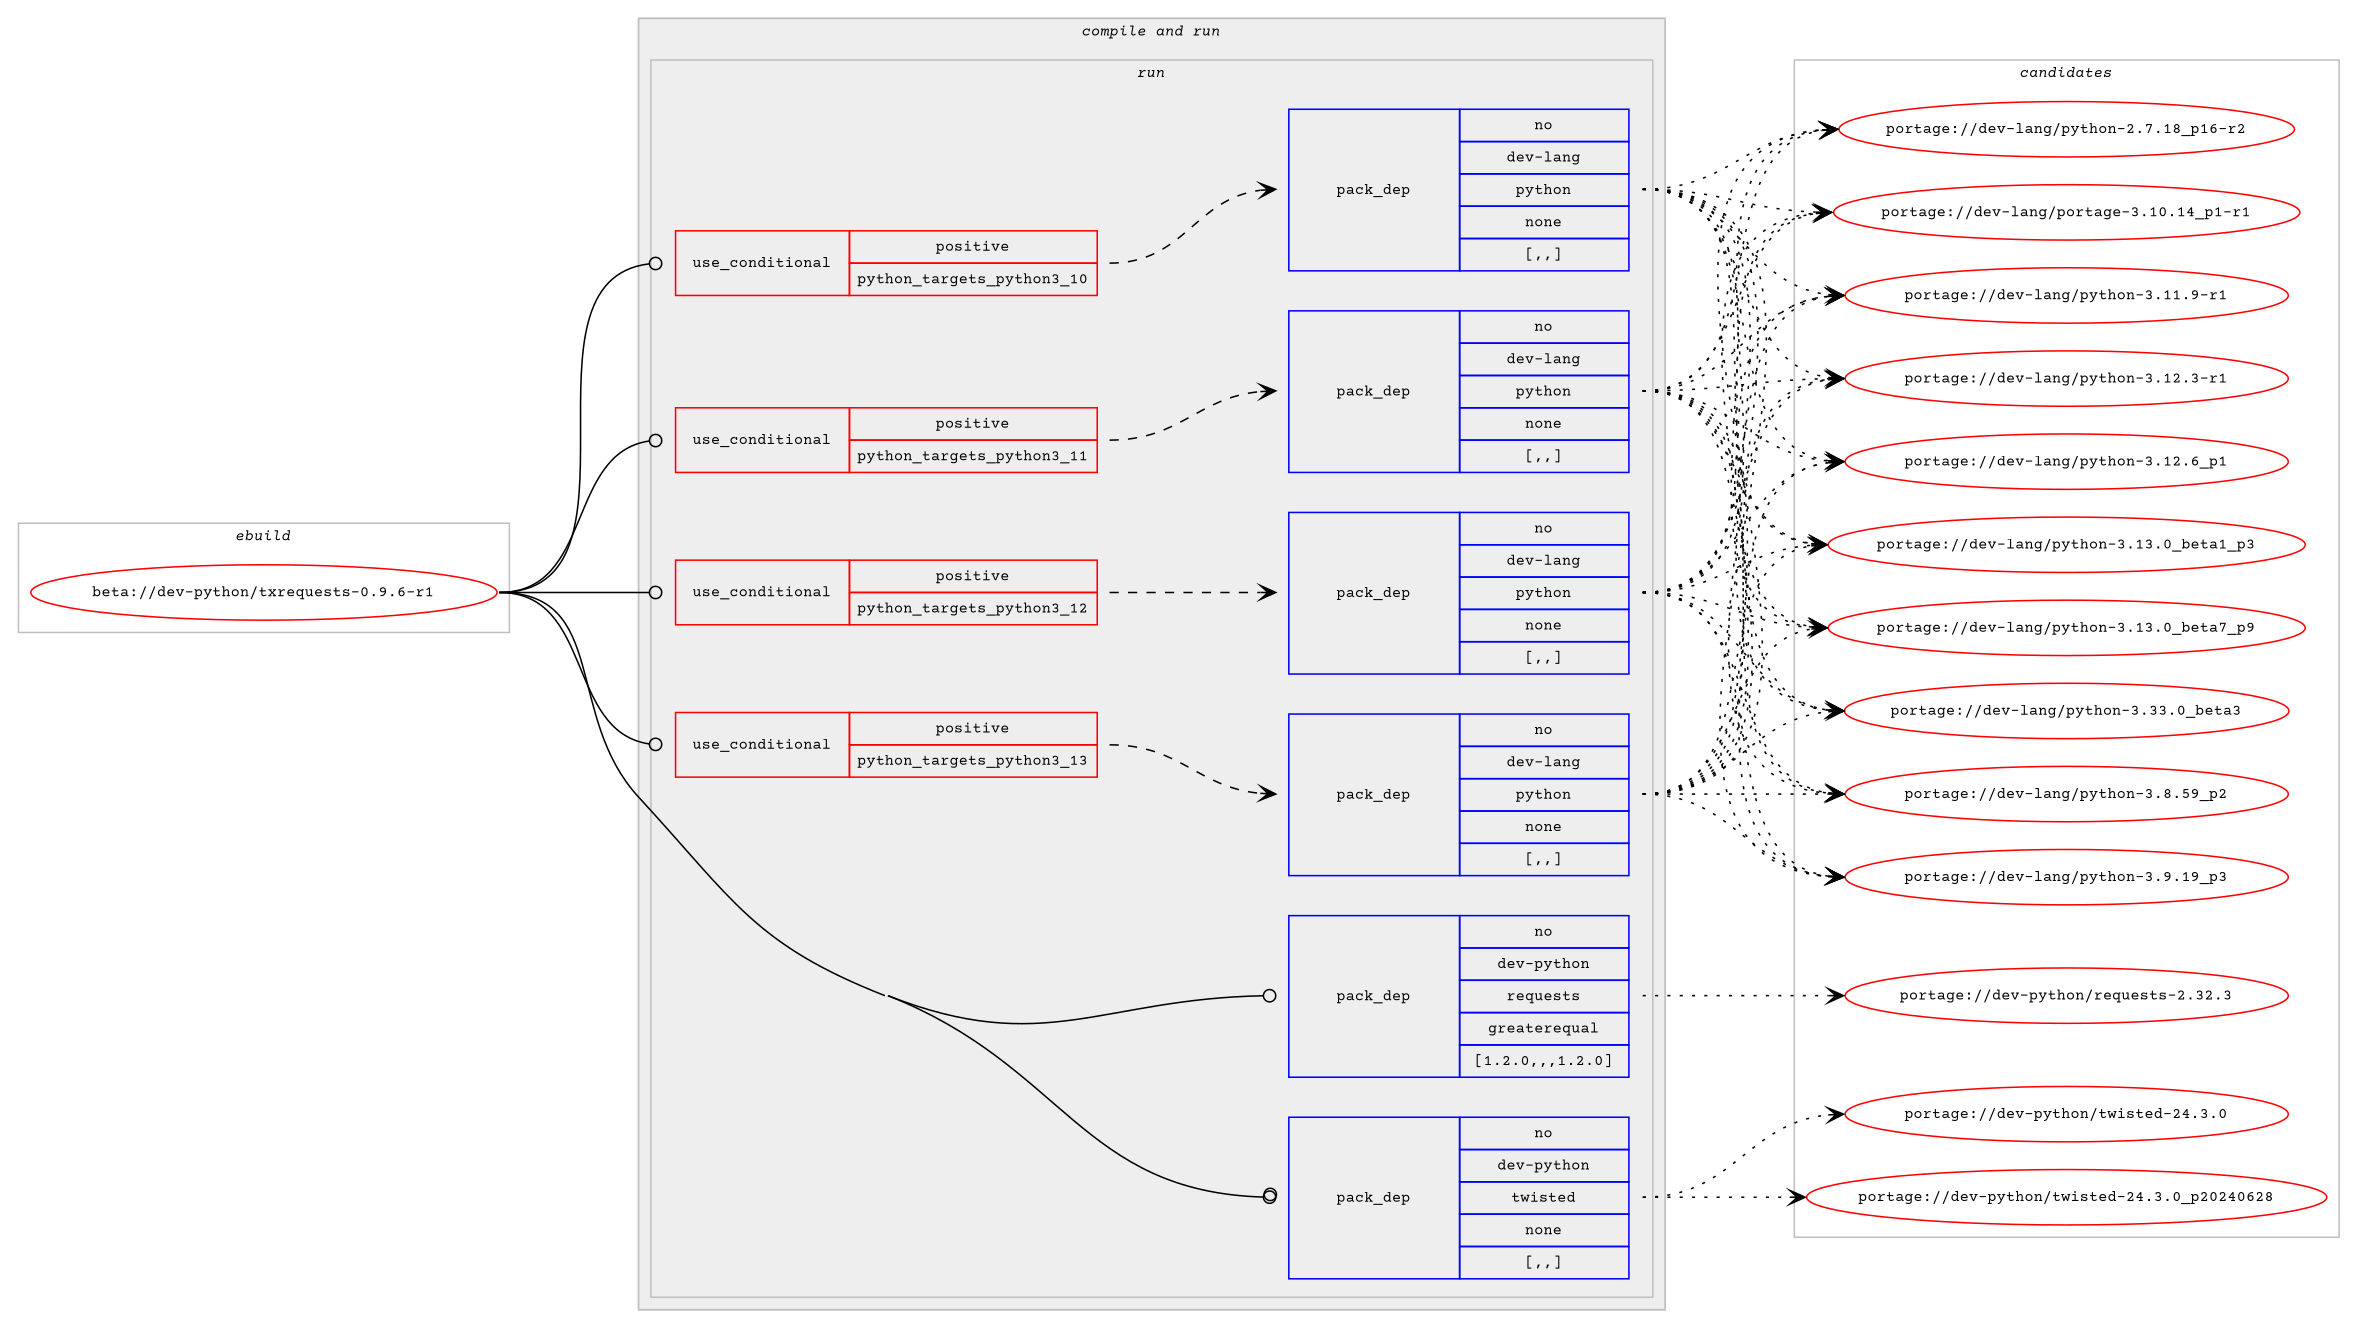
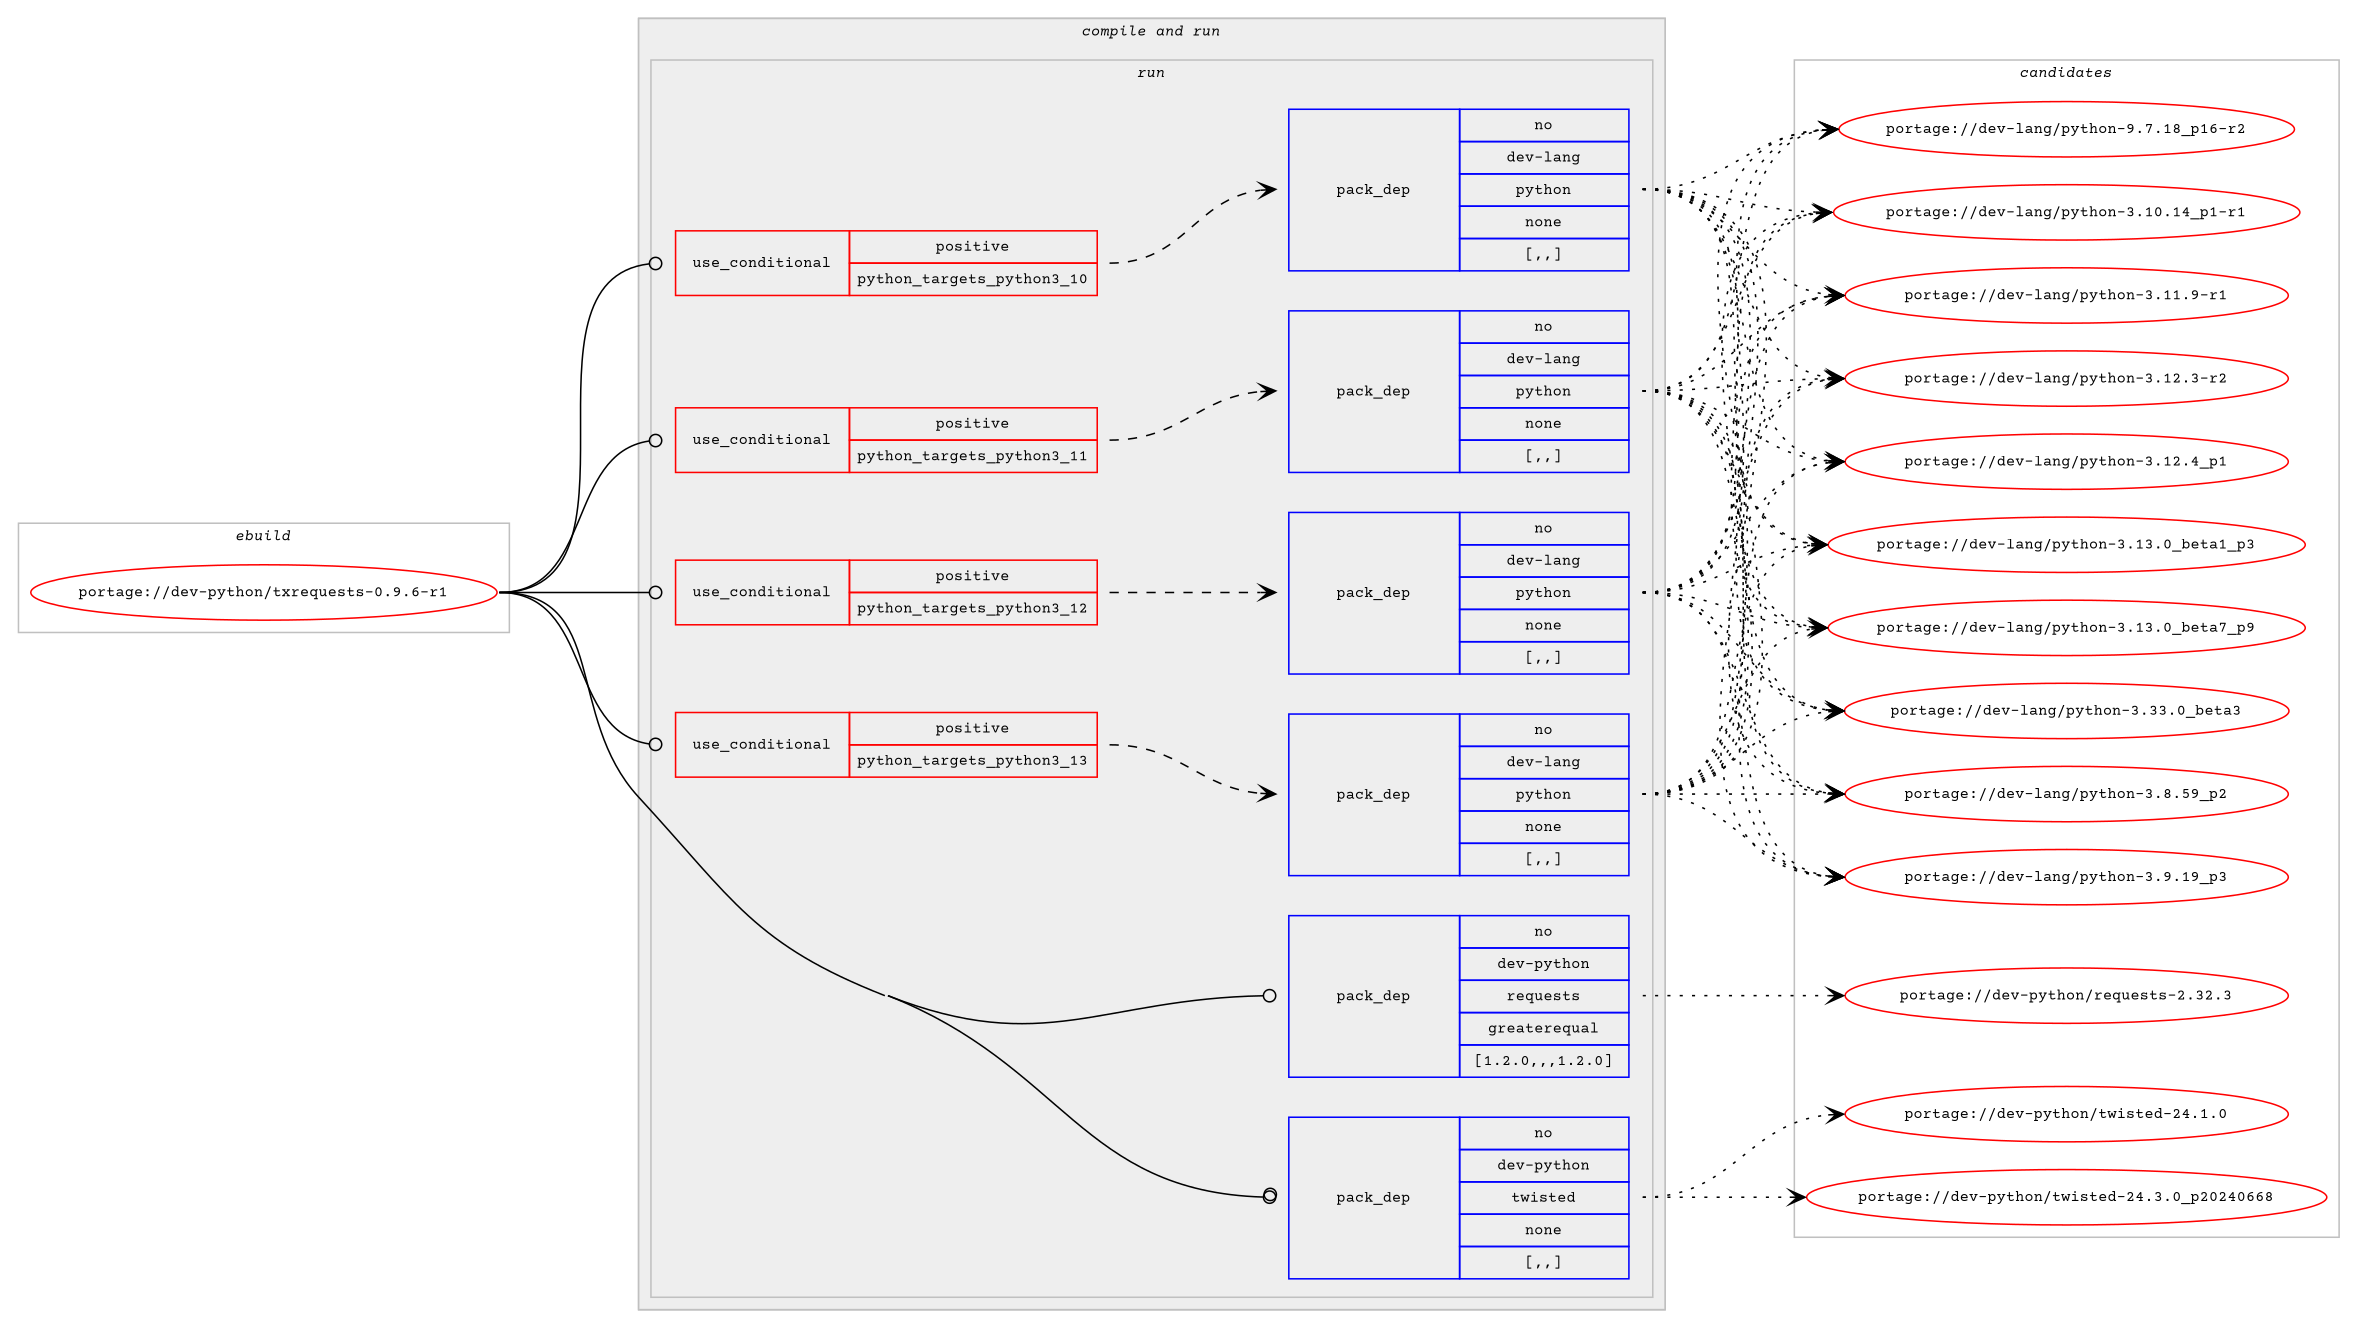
  digraph {
    compound=true
    concentrate=true
    fontname="Courier Prime"
    fontsize=10
    newrank=true
    rankdir=LR
    ranksep=1.5
    node [color=red fontname="Courier Prime" fontsize=10]
    edge [arrowhead=vee fontname="Courier Prime" headport=w style=dotted tailport=e weight=100]
-   n1 [label="beta://dev-python/txrequests-0.9.6-r1" width=4]
+   n1 [label="portage://dev-python/txrequests-0.9.6-r1" width=4]
    n2 [color=blue label=<<TABLE BORDER="0" CELLBORDER="1" CELLSPACING="0" CELLPADDING="4" WIDTH="220"><TR><TD ROWSPAN="6" CELLPADDING="30">pack_dep</TD></TR><TR><TD WIDTH="110">no</TD></TR><TR><TD>dev-lang</TD></TR><TR><TD>python</TD></TR><TR><TD>none</TD></TR><TR><TD>[,,]</TD></TR></TABLE>> shape=none]
    n3 [label=<<TABLE BORDER="0" CELLBORDER="1" CELLSPACING="0" CELLPADDING="4"><TR><TD ROWSPAN="3" CELLPADDING="10">use_conditional</TD></TR><TR><TD>positive</TD></TR><TR><TD>python_targets_python3_10</TD></TR></TABLE>> shape=none]
    n4 [color=blue label=<<TABLE BORDER="0" CELLBORDER="1" CELLSPACING="0" CELLPADDING="4" WIDTH="220"><TR><TD ROWSPAN="6" CELLPADDING="30">pack_dep</TD></TR><TR><TD WIDTH="110">no</TD></TR><TR><TD>dev-lang</TD></TR><TR><TD>python</TD></TR><TR><TD>none</TD></TR><TR><TD>[,,]</TD></TR></TABLE>> shape=none]
    n5 [label=<<TABLE BORDER="0" CELLBORDER="1" CELLSPACING="0" CELLPADDING="4"><TR><TD ROWSPAN="3" CELLPADDING="10">use_conditional</TD></TR><TR><TD>positive</TD></TR><TR><TD>python_targets_python3_11</TD></TR></TABLE>> shape=none]
    n6 [color=blue label=<<TABLE BORDER="0" CELLBORDER="1" CELLSPACING="0" CELLPADDING="4" WIDTH="220"><TR><TD ROWSPAN="6" CELLPADDING="30">pack_dep</TD></TR><TR><TD WIDTH="110">no</TD></TR><TR><TD>dev-lang</TD></TR><TR><TD>python</TD></TR><TR><TD>none</TD></TR><TR><TD>[,,]</TD></TR></TABLE>> shape=none]
    n7 [label=<<TABLE BORDER="0" CELLBORDER="1" CELLSPACING="0" CELLPADDING="4"><TR><TD ROWSPAN="3" CELLPADDING="10">use_conditional</TD></TR><TR><TD>positive</TD></TR><TR><TD>python_targets_python3_12</TD></TR></TABLE>> shape=none]
    n8 [color=blue label=<<TABLE BORDER="0" CELLBORDER="1" CELLSPACING="0" CELLPADDING="4" WIDTH="220"><TR><TD ROWSPAN="6" CELLPADDING="30">pack_dep</TD></TR><TR><TD WIDTH="110">no</TD></TR><TR><TD>dev-lang</TD></TR><TR><TD>python</TD></TR><TR><TD>none</TD></TR><TR><TD>[,,]</TD></TR></TABLE>> shape=none]
    n9 [label=<<TABLE BORDER="0" CELLBORDER="1" CELLSPACING="0" CELLPADDING="4"><TR><TD ROWSPAN="3" CELLPADDING="10">use_conditional</TD></TR><TR><TD>positive</TD></TR><TR><TD>python_targets_python3_13</TD></TR></TABLE>> shape=none]
    n10 [color=blue label=<<TABLE BORDER="0" CELLBORDER="1" CELLSPACING="0" CELLPADDING="4" WIDTH="220"><TR><TD ROWSPAN="6" CELLPADDING="30">pack_dep</TD></TR><TR><TD WIDTH="110">no</TD></TR><TR><TD>dev-python</TD></TR><TR><TD>requests</TD></TR><TR><TD>greaterequal</TD></TR><TR><TD>[1.2.0,,,1.2.0]</TD></TR></TABLE>> shape=none]
    n11 [color=blue label=<<TABLE BORDER="0" CELLBORDER="1" CELLSPACING="0" CELLPADDING="4" WIDTH="220"><TR><TD ROWSPAN="6" CELLPADDING="30">pack_dep</TD></TR><TR><TD WIDTH="110">no</TD></TR><TR><TD>dev-python</TD></TR><TR><TD>twisted</TD></TR><TR><TD>none</TD></TR><TR><TD>[,,]</TD></TR></TABLE>> shape=none]
-   n12 [label="portage://dev-lang/python-2.7.18_p16-r2" width=4]
-   n13 [label="portage://dev-lang/portage-3.10.14_p1-r1" width=4]
+   n12 [label="portage://dev-lang/python-9.7.18_p16-r2" width=4]
+   n13 [label="portage://dev-lang/python-3.10.14_p1-r1" width=4]
    n14 [label="portage://dev-lang/python-3.11.9-r1" width=4]
-   n15 [label="portage://dev-lang/python-3.12.3-r1" width=4]
-   n16 [label="portage://dev-lang/python-3.12.6_p1" width=4]
+   n15 [label="portage://dev-lang/python-3.12.3-r2" width=4]
+   n16 [label="portage://dev-lang/python-3.12.4_p1" width=4]
    n17 [label="portage://dev-lang/python-3.13.0_beta1_p3" width=4]
    n18 [label="portage://dev-lang/python-3.13.0_beta7_p9" width=4]
    n19 [label="portage://dev-lang/python-3.33.0_beta3" width=4]
    n20 [label="portage://dev-lang/python-3.8.59_p2" width=4]
    n21 [label="portage://dev-lang/python-3.9.19_p3" width=4]
    n22 [label="portage://dev-python/requests-2.32.3" width=4]
-   n23 [label="portage://dev-python/twisted-24.3.0" width=4]
-   n24 [label="portage://dev-python/twisted-24.3.0_p20240628" width=4]
+   n23 [label="portage://dev-python/twisted-24.1.0" width=4]
+   n24 [label="portage://dev-python/twisted-24.3.0_p20240668" width=4]
    subgraph cluster_1 {
      color=gray
      label=<<i>ebuild</i>>
      rank=same
      n1
    }
    subgraph cluster_2 {
      color=gray
      label=<<i>dependencies</i>>
      subgraph cluster_3 {
        color=gray
        fillcolor="#eeeeee"
        label=<<i>compile</i>>
        style=filled
      }
      subgraph cluster_4 {
        color=gray
        fillcolor="#eeeeee"
        label=<<i>compile and run</i>>
        style=filled
      }
      subgraph cluster_5 {
        color=gray
        fillcolor="#eeeeee"
        label=<<i>run</i>>
        style=filled
        subgraph sub_6 {
          color=gray
          fillcolor="#eeeeee"
          label=<<i>run</i>>
          style=filled
          n3
          subgraph sub_7 {
            color=gray
            fillcolor="#eeeeee"
            label=<<i>run</i>>
            style=filled
            n2
          }
        }
        subgraph sub_8 {
          color=gray
          fillcolor="#eeeeee"
          label=<<i>run</i>>
          style=filled
          n5
          subgraph sub_9 {
            color=gray
            fillcolor="#eeeeee"
            label=<<i>run</i>>
            style=filled
            n4
          }
        }
        subgraph sub_10 {
          color=gray
          fillcolor="#eeeeee"
          label=<<i>run</i>>
          style=filled
          n7
          subgraph sub_11 {
            color=gray
            fillcolor="#eeeeee"
            label=<<i>run</i>>
            style=filled
            n6
          }
        }
        subgraph sub_12 {
          color=gray
          fillcolor="#eeeeee"
          label=<<i>run</i>>
          style=filled
          n9
          subgraph sub_13 {
            color=gray
            fillcolor="#eeeeee"
            label=<<i>run</i>>
            style=filled
            n8
          }
        }
        subgraph sub_14 {
          color=gray
          fillcolor="#eeeeee"
          label=<<i>run</i>>
          style=filled
          n10
        }
        subgraph sub_15 {
          color=gray
          fillcolor="#eeeeee"
          label=<<i>run</i>>
          style=filled
          n11
        }
      }
    }
    subgraph cluster_16 {
      color=gray
      label=<<i>candidates</i>>
      rank=same
      subgraph sub_17 {
        color=black
        label=<<i>candidates</i>>
        nodesep=1
        rank=same
        n12
        n13
        n14
        n15
        n16
        n17
        n18
        n19
        n20
        n21
      }
      subgraph sub_18 {
        color=black
        label=<<i>candidates</i>>
        nodesep=1
        rank=same
        n12
        n13
        n14
        n15
        n16
        n17
        n18
        n19
        n20
        n21
      }
      subgraph sub_19 {
        color=black
        label=<<i>candidates</i>>
        nodesep=1
        rank=same
        n12
        n13
        n14
        n15
        n16
        n17
        n18
        n19
        n20
        n21
      }
      subgraph sub_20 {
        color=black
        label=<<i>candidates</i>>
        nodesep=1
        rank=same
        n12
        n13
        n14
        n15
        n16
        n17
        n18
        n19
        n20
        n21
      }
      subgraph sub_21 {
        color=black
        label=<<i>candidates</i>>
        nodesep=1
        rank=same
        n22
      }
      subgraph sub_22 {
        color=black
        label=<<i>candidates</i>>
        nodesep=1
        rank=same
        n23
        n24
      }
    }
    n1 -> n3 [arrowhead=odot style=solid weight=20]
    n1 -> n5 [arrowhead=odot style=solid weight=20]
    n1 -> n7 [arrowhead=odot style=solid weight=20]
    n1 -> n9 [arrowhead=odot style=solid weight=20]
    n1 -> n10 [arrowhead=odot style=solid weight=20]
    n1 -> n11 [arrowhead=odot style=solid weight=20]
    n2 -> n12
    n2 -> n13
    n2 -> n14
    n2 -> n15
    n2 -> n16
    n2 -> n17
    n2 -> n18
    n2 -> n19
    n2 -> n20
    n2 -> n21
    n3 -> n2 [style=dashed weight=20]
    n4 -> n12
    n4 -> n13
    n4 -> n14
    n4 -> n15
    n4 -> n16
    n4 -> n17
    n4 -> n18
    n4 -> n19
    n4 -> n20
    n4 -> n21
    n5 -> n4 [style=dashed weight=20]
    n6 -> n12
    n6 -> n13
    n6 -> n14
    n6 -> n15
    n6 -> n16
    n6 -> n17
    n6 -> n18
    n6 -> n19
    n6 -> n20
    n6 -> n21
    n7 -> n6 [style=dashed weight=20]
    n8 -> n12
    n8 -> n13
    n8 -> n14
    n8 -> n15
    n8 -> n16
    n8 -> n17
    n8 -> n18
    n8 -> n19
    n8 -> n20
    n8 -> n21
    n9 -> n8 [style=dashed weight=20]
    n10 -> n22
    n11 -> n23
    n11 -> n24
  }
